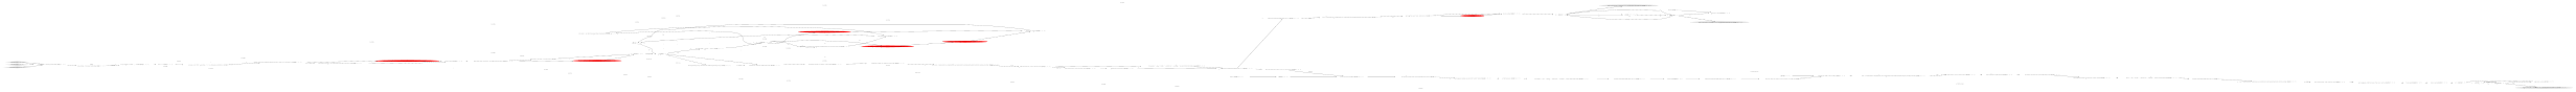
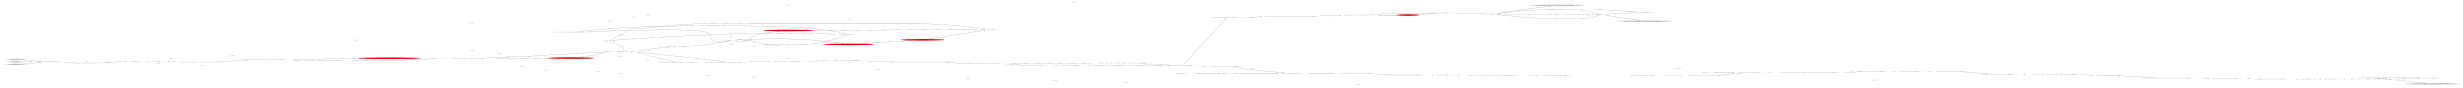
  digraph {
    fontname="IBM Plex Mono"
    rankdir=LR
    node [fillcolor=white fontname="IBM Plex Mono" shape=ellipse style=filled]
    edge [fontname="IBM Plex Mono" style=bold]
    n1 [fillcolor=lightgray label="System.out.println(\"END \" + clusterName + \" at \" + new Date(System.currentTimeMillis()))@@@49@@@['1', '0', '0']"]
    n2 [label="i++@@@46@@@['1', '1', '0']"]
    n3 [label="i < 5@@@45@@@['1', '1', '0']" shape=diamond]
    n4 [fillcolor=lightgray label="System.out.println(\"END \" + clusterName + \" at \" + new Date(System.currentTimeMillis()))@@@49@@@['0', '1', '0']"]
    n5 [label="int i = 0@@@44@@@['1', '1', '0']"]
    n6 [label="participants(i(.syncStop()@@@47@@@['0', '1', '0']"]
    n7 [label="clearStatusUpdate(clusterName,\"localhost_12918\",\"TestDB0\",\"TestDB0_8\")@@@62@@@['0', '0', '1']"]
    n8 [label="command = \"--zkSvr \" + ZK_ADDR + \" --resetPartition \" + clusterName + \" localhost_12918 TestDB0 TestDB0_8\"@@@63@@@['0', '0', '1']"]
    n9 [label="ClusterSetup.processCommandLineArgs(command.split(\"\s+\"))@@@64@@@['0', '0', '1']"]
    n10 [label="result = ClusterStateVerifier.verifyByZkCallback((new ClusterStateVerifier.BestPossAndExtViewZkVerifier(ZK_ADDR,clusterName,errStateMap)))@@@58@@@['0', '0', '1']"]
    n11 [label="Assert.assertTrue(result,\"Cluster verification fails\")@@@59@@@['0', '0', '1']"]
    n12 [label="Assert.assertEquals(_errToOfflineInvoked,1)@@@60@@@['0', '0', '1']"]
    n13 [fillcolor=lightgray label="testResetInstance['1', '0', '0']" shape=diamond]
    n14 [label="String className = TestHelper.getTestClassName()@@@3@@@['1', '1', '1']"]
    n15 [label="String methodName = TestHelper.getTestMethodName()@@@4@@@['1', '1', '1']"]
    n16 [label="String clusterName = className + \"_\" + methodName@@@5@@@['1', '1', '1']"]
    n17 [label="participants(i( = new MockParticipant(clusterName,instanceName,ZK_ADDR)@@@27@@@['1', '0', '1']"]
    n18 [label="i++@@@21@@@['1', '1', '1']"]
    n19 [label="participants(i(.syncStart()@@@29@@@['1', '0', '1']"]
    n20 [fillcolor=red label="participants(i( = new MockParticipantManager(ZK_ADDR,clusterName,instanceName)@@@28@@@['0', '1', '0']"]
    n21 [label="String instanceName = \"localhost_\" + (12918 + i)@@@22@@@['1', '1', '1']"]
    n22 [label="i == 0@@@23@@@['1', '1', '1']" shape=diamond]
    n23 [label="i < n@@@20@@@['1', '1', '1']" shape=diamond]
    n24 [label="participants(i(.syncStart()@@@30@@@['0', '1', '0']"]
    n25 [label="result = ClusterStateVerifier.verifyByPolling(new ClusterStateVerifier.BestPossAndExtViewZkVerifier(ZK_ADDR,clusterName))@@@65@@@['0', '0', '1']"]
    n26 [label="Assert.assertTrue(result,\"Cluster verification fails\")@@@66@@@['0', '0', '1']"]
    n27 [label="Assert.assertEquals(_errToOfflineInvoked,2,\"Should reset 2 partitions\")@@@67@@@['0', '0', '1']"]
    n28 [label="clearStatusUpdate(clusterName,\"localhost_12918\",\"TestDB0\",\"TestDB0_4\")@@@46@@@['0', '0', '1']"]
    n29 [label="_errToOfflineInvoked = 0@@@47@@@['0', '0', '1']"]
    n30 [label="String command = \"--zkSvr \" + ZK_ADDR + \" --resetPartition \" + clusterName + \" localhost_12918 TestDB0 TestDB0_4\"@@@48@@@['0', '0', '1']"]
    n31 [label="Exception e@@@55@@@['0', '0', '1']" shape=diamond]
    n32 [label="{}@@@55@@@['0', '0', '1']"]
    n33 [label="errStateMap.get(\"TestDB0\").remove(\"TestDB0_4\")@@@57@@@['0', '0', '1']"]
    n34 [label="Map<String,Set<String>> errPartitions = new HashMap<String,Set<String>>(){}@@@11@@@['1', '1', '1']"]
    n35 [label="MockParticipant(( participants = new MockParticipant((((@@@18@@@['1', '0', '1']"]
    n36 [label="participants(0(.setTransition(new ErrTransitionWithResetCnt(errPartitions))@@@45@@@['0', '0', '1']"]
    n37 [fillcolor=red label="participants(i(.setTransition(new ErrTransition(errPartitions))@@@25@@@['0', '1', '0']"]
    n38 [label="participants(i( = new MockParticipant(clusterName,instanceName,ZK_ADDR,new ErrTransition(errPartitions))@@@24@@@['1', '0', '1']"]
    n39 [fillcolor=red label="MockParticipantManager(( participants = new MockParticipantManager((((@@@18@@@['0', '1', '0']"]
    n40 [label="int i = 0@@@19@@@['1', '1', '1']"]
    n41 [fillcolor=red label="participants(i( = new MockParticipantManager(ZK_ADDR,clusterName,instanceName)@@@24@@@['0', '1', '0']"]
    n42 [label="Assert.assertTrue(result,\"Cluster verification fails\")@@@42@@@['1', '1', '0']"]
    n43 [fillcolor=red label="controller.syncStop()@@@43@@@['1', '0', '0']"]
    n44 [label="controller.syncStop()@@@43@@@['1', '1', '0']"]
    n45 [label="ClusterSetup.processCommandLineArgs(command.split(\"\s+\"))@@@49@@@['0', '0', '1']"]
-   n46 [label="Thread.sleep(200)@@@50@@@['0', '0', '1']"]
    n47 [label="System.out.println(\"START \" + clusterName + \" at \" + new Date(System.currentTimeMillis()))@@@7@@@['1', '1', '1']"]
    n48 [label="TestHelper.setupCluster(clusterName,ZK_ADDR,12918,\"localhost\",\"TestDB\",1,10,n,3,\"MasterSlave\",true)@@@8@@@['1', '1', '1']"]
    n49 [label="ClusterController controller = new ClusterController(clusterName,\"controller_0\",ZK_ADDR)@@@9@@@['1', '0', '1']"]
    n50 [fillcolor=red label="ClusterControllerManager controller = new ClusterControllerManager(ZK_ADDR,clusterName,\"controller_0\")@@@9@@@['0', '1', '0']"]
    n51 [label="ClusterSetup.processCommandLineArgs(command.split(\"\s+\"))@@@40@@@['1', '1', '0']"]
    n52 [label="result = ClusterStateVerifier.verifyByZkCallback((new ClusterStateVerifier.BestPossAndExtViewZkVerifier(ZK_ADDR,clusterName)))@@@41@@@['1', '1', '0']"]
    n53 [label="participants(0(.setTransition(null)@@@38@@@['1', '1', '0']"]
    n54 [label="ClusterSetup.processCommandLineArgs(command.split(\"\s+\"))@@@39@@@['1', '1', '1']"]
    n55 [label="String command = \"--zkSvr \" + ZK_ADDR + \" --resetPartition \" + clusterName + \" localhost_12918 TestDB0 TestDB0_nonExist\"@@@38@@@['0', '0', '1']"]
    n56 [label="Assert.assertTrue(result,\"Cluster verification fails\")@@@36@@@['1', '1', '1']"]
    n57 [label="boolean result = ClusterStateVerifier.verifyByZkCallback((new ClusterStateVerifier.BestPossAndExtViewZkVerifier(ZK_ADDR,clusterName,errStateMap)))@@@35@@@['1', '1', '1']"]
    n58 [fillcolor=lightgray label="System.out.println(\"END \" + clusterName + \" at \" + new Date(System.currentTimeMillis()))@@@75@@@['0', '0', '1']"]
    n59 [label="final int n = 5@@@6@@@['1', '1', '1']"]
    n60 [label="errPartitions.remove(\"SLAVE-MASTER\")@@@44@@@['0', '0', '1']"]
    n61 [label="ClusterSetup.processCommandLineArgs(command.split(\"\s+\"))@@@52@@@['0', '0', '1']"]
    n62 [label="Assert.fail(\"Should throw exception on reset a non-exist partition\")@@@40@@@['0', '0', '1']"]
    n63 [label="errStateMap.put(\"TestDB0\",new HashMap<String,String>())@@@32@@@['1', '1', '1']"]
    n64 [label="Map<String,Map<String,String>> errStateMap = new HashMap<String,Map<String,String>>()@@@31@@@['1', '0', '1']"]
    n65 [label="controller.syncStart()@@@10@@@['1', '1', '1']"]
    n66 [label="errStateMap.get(\"TestDB0\").put(\"TestDB0_4\",\"localhost_12918\")@@@33@@@['1', '1', '1']"]
    n67 [label="Assert.assertTrue(result,\"Cluster verification fails\")@@@37@@@['1', '1', '0']"]
    n68 [label="errStateMap.get(\"TestDB0\").put(\"TestDB0_8\",\"localhost_12918\")@@@34@@@['1', '1', '1']"]
    n69 [label="Thread.sleep(1000)@@@68@@@['0', '0', '1']"]
    n70 [label="controller.syncStop()@@@69@@@['0', '0', '1']"]
    n71 [label="Assert.fail(\"Should throw exception on reset a partition not in ERROR state\")@@@53@@@['0', '0', '1']"]
    n72 [label="int i = 0@@@70@@@['0', '0', '1']"]
    n73 [label="participants(0(.setTransition(new ErrTransitionWithResetCnt(null))@@@61@@@['0', '0', '1']"]
    n74 [label="participants(i(.syncStop()@@@73@@@['0', '0', '1']"]
    n75 [label="i++@@@72@@@['0', '0', '1']"]
    n76 [label="i < 5@@@71@@@['0', '0', '1']" shape=diamond]
    n77 [label="{}@@@42@@@['0', '0', '1']"]
    n78 [label="Exception e@@@42@@@['0', '0', '1']" shape=diamond]
    n79 [fillcolor=lightgray label="testResetInstance['0', '1', '0']" shape=diamond]
    n80 [fillcolor=lightgray label="testResetPartitionState['0', '0', '1']" shape=diamond]
    n2 -> n3 [label=i style=solid]
    n2 -> n3
    n3 -> n2 [label=true style=dotted]
    n3 -> n4
    n3 -> n5
    n3 -> n5 [label=i style=solid]
    n3 -> n6 [label=true style=dotted]
    n3 -> n6
    n5 -> n1
    n5 -> n2 [label=true style=dotted]
    n5 -> n2 [label=i style=solid]
    n5 -> n2
    n5 -> n3
    n5 -> n3 [label=i style=solid]
    n5 -> n3 [label=true style=dotted]
    n6 -> n2 [style=dotted]
    n7 -> n8
    n8 -> n9
    n9 -> n25
    n10 -> n11
    n10 -> n11 [label=result style=solid]
    n11 -> n12
    n12 -> n73
    n13 -> n14
    n14 -> n15
    n14 -> n16 [label=className style=solid]
    n15 -> n16 [label=methodName style=solid]
    n15 -> n16
    n16 -> n1 [label=clusterName style=solid]
    n16 -> n4 [label=clusterName style=solid]
    n16 -> n7 [label=clusterName style=solid]
    n16 -> n8 [label=clusterName style=solid]
    n16 -> n10 [label=clusterName style=solid]
    n16 -> n17 [label=clusterName style=solid]
    n16 -> n20 [label=clusterName style=solid]
    n16 -> n25 [label=clusterName style=solid]
    n16 -> n28 [label=clusterName style=solid]
    n16 -> n30 [label=clusterName style=solid]
    n16 -> n38 [label=clusterName style=solid]
    n16 -> n41 [label=clusterName style=solid]
    n16 -> n47 [label=clusterName style=solid]
    n16 -> n48 [label=clusterName style=solid]
    n16 -> n49 [label=clusterName style=solid]
    n16 -> n50 [label=clusterName style=solid]
    n16 -> n51 [label=clusterName style=solid]
    n16 -> n52 [label=clusterName style=solid]
    n16 -> n53 [label=clusterName style=solid]
    n16 -> n54 [label=clusterName style=solid]
    n16 -> n55 [label=clusterName style=solid]
    n16 -> n56 [label=clusterName style=solid]
    n16 -> n57 [label=clusterName style=solid]
    n16 -> n58 [label=clusterName style=solid]
    n16 -> n59
    n17 -> n18 [label=i style=solid]
    n17 -> n19
    n17 -> n20 [label=0 style=dashed]
    n18 -> n21 [label=i style=solid]
    n18 -> n22 [label=i style=solid]
    n18 -> n23 [label=i style=solid]
    n18 -> n23
    n19 -> n18
    n20 -> n18 [label=i style=solid]
    n20 -> n24
    n21 -> n17 [label=instanceName style=solid]
    n21 -> n20 [label=instanceName style=solid]
    n21 -> n22
    n21 -> n38 [label=instanceName style=solid]
    n21 -> n41 [label=instanceName style=solid]
    n22 -> n17
    n22 -> n17 [label=false style=dotted]
    n22 -> n20 [label=false style=dotted]
    n22 -> n20
    n22 -> n37 [label=true style=dotted]
    n22 -> n38 [label=true style=dotted]
    n22 -> n38
    n22 -> n41
    n22 -> n41 [label=true style=dotted]
    n23 -> n18 [label=true style=dotted]
    n23 -> n19 [label=true style=dotted]
    n23 -> n21
    n23 -> n21 [label=true style=dotted]
    n23 -> n24 [label=true style=dotted]
    n23 -> n63
    n23 -> n64
    n24 -> n18
    n25 -> n26
    n25 -> n26 [label=result style=solid]
    n26 -> n27
    n27 -> n69
    n28 -> n29
    n29 -> n12 [label=_errToOfflineInvoked style=solid]
    n29 -> n27 [label=_errToOfflineInvoked style=solid]
    n29 -> n30
    n30 -> n45
    n31 -> n6
    n32 -> n33
    n33 -> n10
    n34 -> n35
    n34 -> n36 [label=errPartitions style=solid]
    n34 -> n37 [label=errPartitions style=solid]
    n34 -> n38 [label=errPartitions style=solid]
    n34 -> n39
    n35 -> n39 [label=0 style=dashed]
    n35 -> n40
    n36 -> n28
    n37 -> n24
    n38 -> n18 [label=i style=solid]
    n38 -> n19
    n38 -> n41 [label=0 style=dashed]
    n39 -> n40
    n40 -> n21 [label=i style=solid]
    n40 -> n22 [label=i style=solid]
    n40 -> n23
    n40 -> n23 [label=i style=solid]
    n41 -> n18 [label=i style=solid]
    n41 -> n37
    n42 -> n43
    n42 -> n44
    n43 -> n44
    n44 -> n3 [label=i style=solid]
    n44 -> n5
    n44 -> n5 [label=i style=solid]
-   n45 -> n46
-   n46 -> n61
    n47 -> n48
    n48 -> n49
    n48 -> n50
    n49 -> n50 [label=0 style=dashed]
    n49 -> n65
    n50 -> n65
    n51 -> n52 [label=result style=solid]
    n51 -> n52
    n52 -> n42 [label=result style=solid]
    n52 -> n42
    n53 -> n54
    n53 -> n55 [label=0 style=dashed]
    n54 -> n51
    n54 -> n62
    n55 -> n54
    n56 -> n55
    n56 -> n67
    n56 -> n67 [label=result style=solid]
    n57 -> n56
    n57 -> n56 [label=result style=solid]
    n59 -> n23 [label=n style=solid]
    n59 -> n47
    n59 -> n48 [label=n style=solid]
    n60 -> n36
    n61 -> n71
    n62 -> n60
    n63 -> n56 [label=errStateMap style=solid]
    n63 -> n66
    n64 -> n10 [label=errStateMap style=solid]
    n64 -> n57 [label=errStateMap style=solid]
    n64 -> n63
    n65 -> n34
    n66 -> n68
    n67 -> n53
    n68 -> n57
    n69 -> n70
    n70 -> n72
    n71 -> n33
    n72 -> n75 [label=i style=solid]
    n72 -> n76 [label=i style=solid]
    n72 -> n76
    n73 -> n7
    n74 -> n75
    n75 -> n76
    n75 -> n76 [label=i style=solid]
    n76 -> n58
    n76 -> n74
    n76 -> n74 [label=true style=dotted]
    n76 -> n75 [label=true style=dotted]
    n77 -> n60
    n78 -> n77
    n79 -> n14
    n80 -> n14
  }
